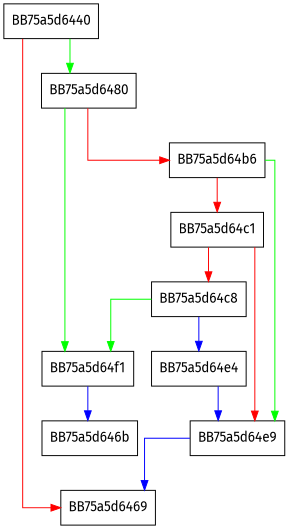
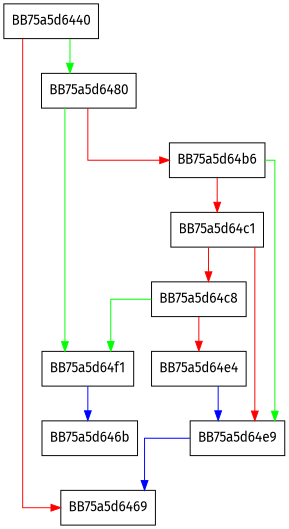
  digraph {
    fontname="Fira Sans"
    splines=ortho
    node [fontname="Fira Sans" shape=box]
    edge [color=red fontname="Fira Sans"]
    BB75a5d6440
    BB75a5d6480
    BB75a5d6469
    BB75a5d64f1
    BB75a5d64b6
    BB75a5d646b
    BB75a5d64e9
    BB75a5d64c1
    BB75a5d64c8
    BB75a5d64e4
    BB75a5d6440 -> BB75a5d6480 [color=green]
    BB75a5d6440 -> BB75a5d6469
    BB75a5d6480 -> BB75a5d64f1 [color=green]
    BB75a5d6480 -> BB75a5d64b6
    BB75a5d64f1 -> BB75a5d646b [color=blue]
    BB75a5d64b6 -> BB75a5d64e9 [color=green]
    BB75a5d64b6 -> BB75a5d64c1
    BB75a5d64e9 -> BB75a5d6469 [color=blue]
    BB75a5d64c1 -> BB75a5d64e9
    BB75a5d64c1 -> BB75a5d64c8
    BB75a5d64c8 -> BB75a5d64f1 [color=green]
-   BB75a5d64c8 -> BB75a5d64e4 [color=blue]
+   BB75a5d64c8 -> BB75a5d64e4
    BB75a5d64e4 -> BB75a5d64e9 [color=blue]
  }
